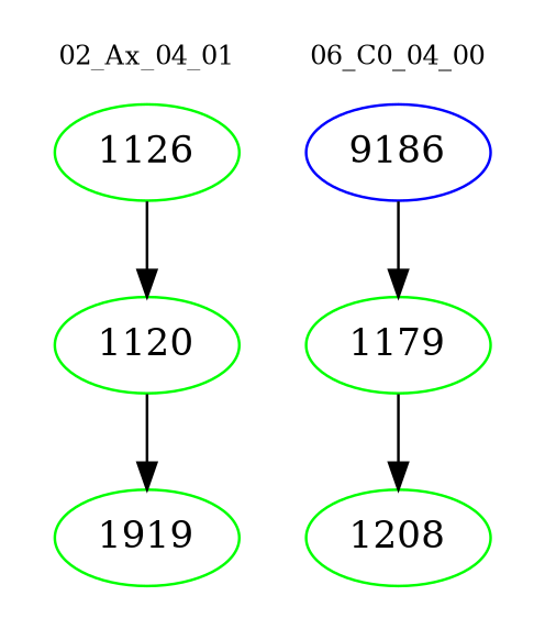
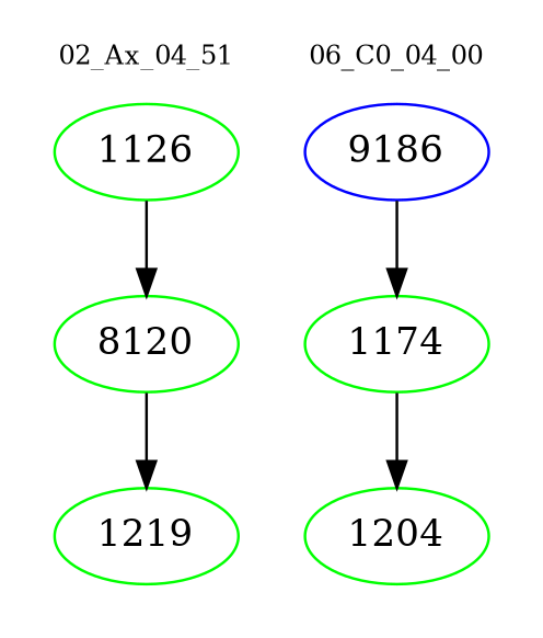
  digraph {
    node [color=green]
    edge [color=black]
    n1 [label=1126]
-   n2 [label=1120]
-   n3 [label=1919]
+   n2 [label=8120]
+   n3 [label=1219]
    n4 [color=blue label=9186]
-   n5 [label=1179]
-   n6 [label=1208]
+   n5 [label=1174]
+   n6 [label=1204]
    subgraph cluster_1 {
      color=white
      fontsize=10
-     label="02_Ax_04_01"
+     label="02_Ax_04_51"
      n1
      n2
      n3
    }
    subgraph cluster_2 {
      color=white
      fontsize=10
      label="06_C0_04_00"
      n4
      n5
      n6
    }
    n1 -> n2
    n2 -> n3
    n4 -> n5
    n5 -> n6
  }
